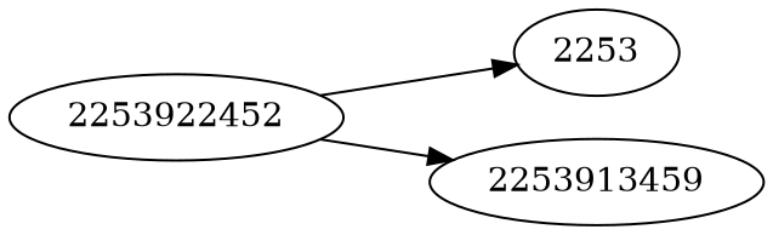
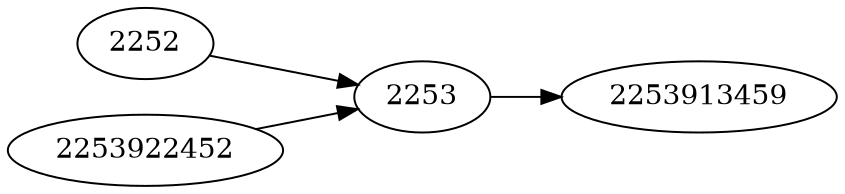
  strict digraph {
    rankdir=LR
+   2252
    2253
    n3 [label=2253913459]
    2253922452
-   2253922452 -> n3
+   2252 -> 2253
+   2253 -> n3
    2253922452 -> 2253
  }
